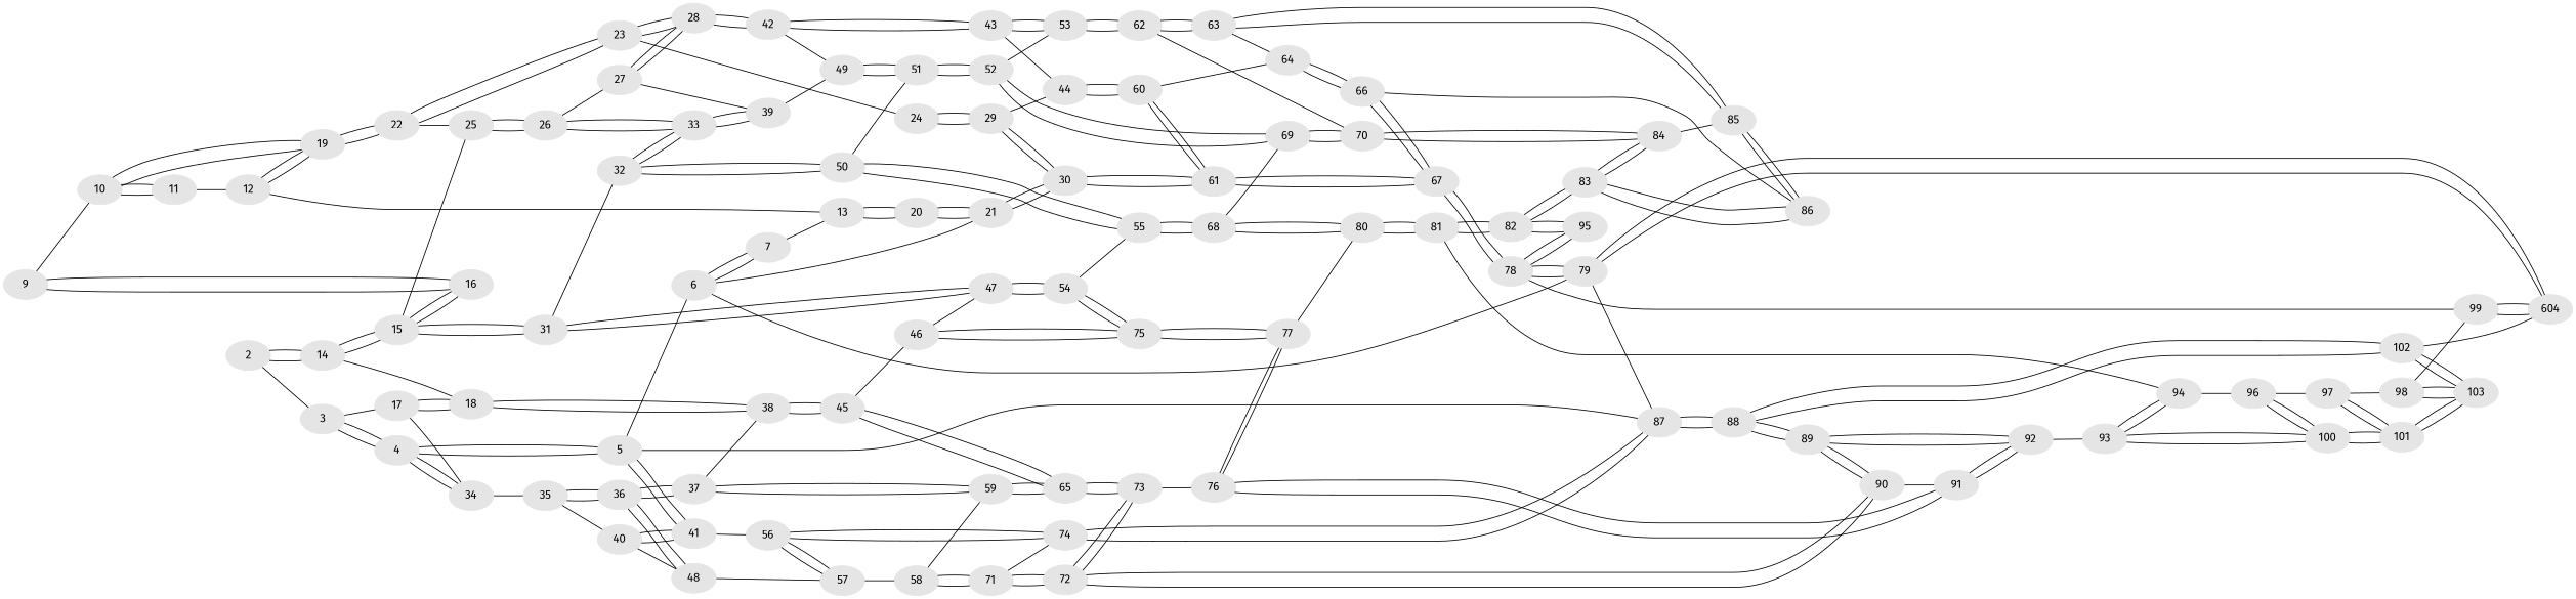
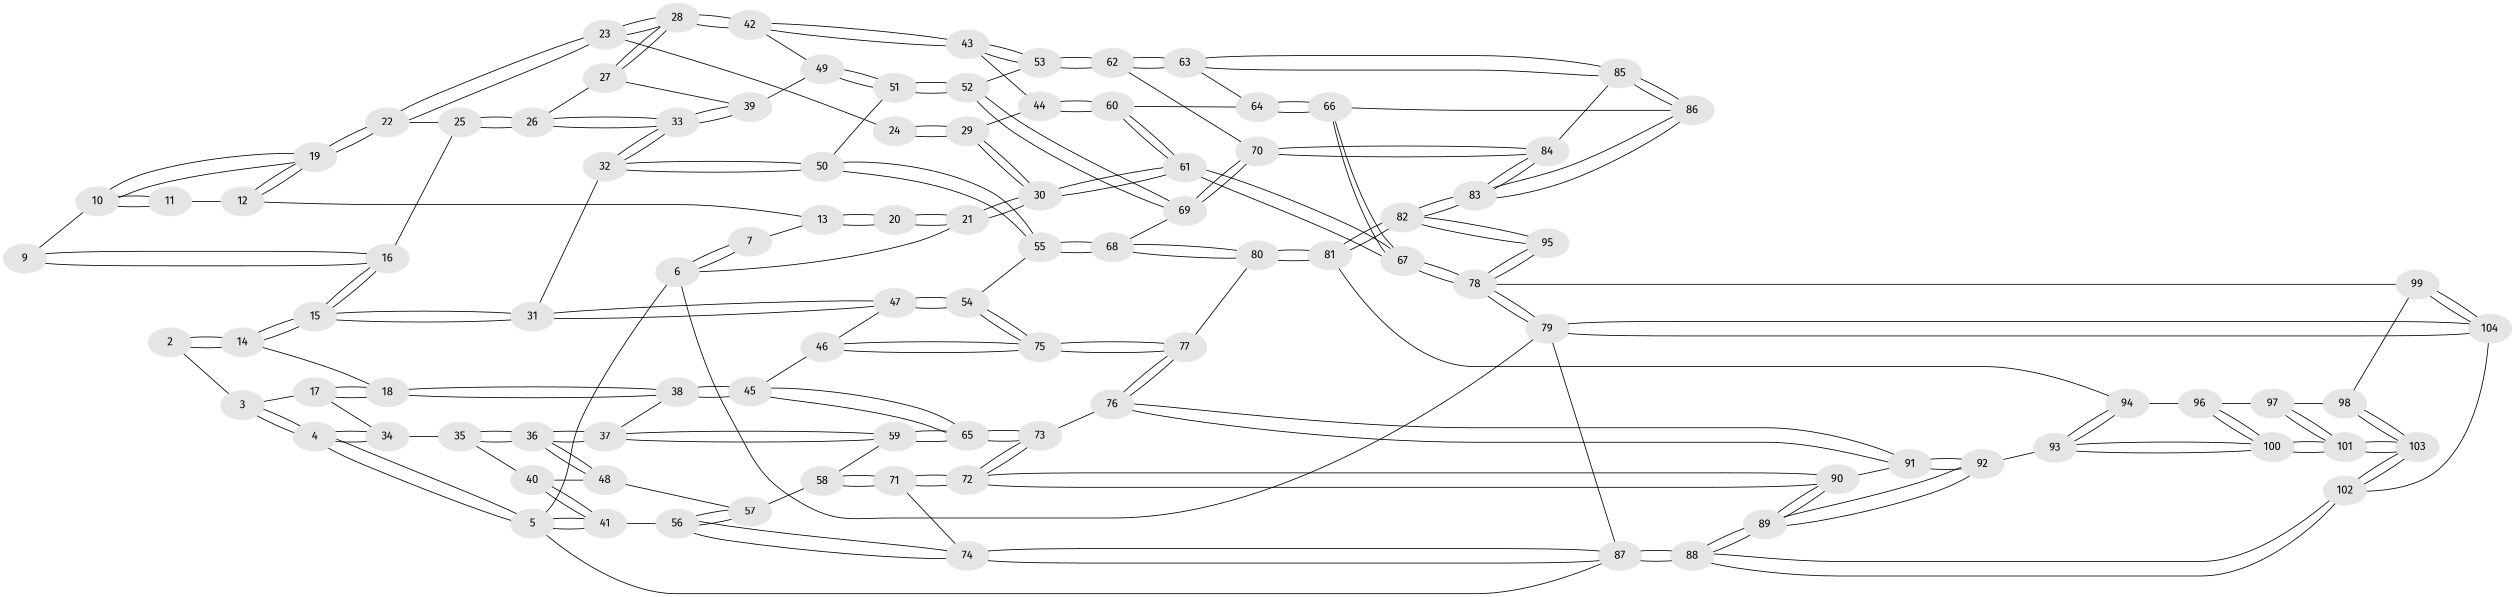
  graph {
    fontname="Fira Sans"
    rankdir=LR
    node [color=gray90 fontname="Fira Sans" style=filled]
    edge [fontname="Fira Sans"]
    2
    3
    14
    9
    10
    16
    4
    17
    15
    18
    5
    34
    6
    41
    87
    35
    7
    21
    79
    56
    88
    13
    30
-   104 [label=604]
+   104
    20
    11
    12
    19
    25
    22
    31
    38
    32
    47
    26
    45
    23
    24
    29
    61
    28
    42
    44
    27
    33
    39
    49
    43
    60
    67
    50
    54
    51
    55
    36
    40
    37
    48
    59
    57
    65
    46
    74
    53
    62
    64
    75
    73
    77
    58
    52
    68
    69
    70
    63
    80
    71
    72
    66
    78
    85
    84
    86
    76
    95
    99
    81
    90
    91
    92
    82
    94
    83
    96
    89
    102
    103
    93
    100
    101
    97
    98
    2 -- 3
    2 -- 14
    2 -- 14
    3 -- 4
    3 -- 4
    3 -- 17
    14 -- 15
    14 -- 15
    14 -- 18
    9 -- 10
    9 -- 16
    9 -- 16
    10 -- 11
    10 -- 11
    10 -- 19
    10 -- 19
-   15 -- 25
+   16 -- 25
    4 -- 5
    4 -- 5
    4 -- 34
    4 -- 34
    17 -- 18
    17 -- 18
    17 -- 34
    15 -- 16
    15 -- 16
    15 -- 31
    15 -- 31
    18 -- 38
    18 -- 38
    5 -- 6
    5 -- 41
    5 -- 41
    5 -- 87
    34 -- 35
    6 -- 7
    6 -- 7
    6 -- 21
    6 -- 79
    41 -- 56
    87 -- 88
    87 -- 88
    35 -- 36
    35 -- 36
    35 -- 40
    7 -- 13
    21 -- 30
    21 -- 30
    79 -- 87
    79 -- 104
    79 -- 104
    56 -- 57
    56 -- 57
    56 -- 74
    56 -- 74
    88 -- 89
    88 -- 89
    88 -- 102
    88 -- 102
    13 -- 20
    13 -- 20
    30 -- 61
    30 -- 61
    20 -- 21
    20 -- 21
    11 -- 12
    12 -- 13
    12 -- 19
    12 -- 19
    19 -- 22
    19 -- 22
    25 -- 26
    25 -- 26
    22 -- 25
    22 -- 23
    22 -- 23
    31 -- 32
    31 -- 47
    31 -- 47
    38 -- 45
    38 -- 45
    32 -- 33
    32 -- 33
    32 -- 50
    32 -- 50
    47 -- 54
    47 -- 54
    26 -- 27
    26 -- 33
    26 -- 33
    45 -- 65
    45 -- 65
    45 -- 46
    23 -- 24
    23 -- 28
    23 -- 28
    24 -- 29
    24 -- 29
    29 -- 30
    29 -- 30
    29 -- 44
    61 -- 67
    61 -- 67
    28 -- 42
    28 -- 42
    42 -- 49
    42 -- 43
    42 -- 43
    44 -- 60
    44 -- 60
    27 -- 28
    27 -- 28
    27 -- 39
    33 -- 39
    33 -- 39
    39 -- 49
    49 -- 51
    49 -- 51
    43 -- 44
    43 -- 53
    43 -- 53
    60 -- 61
    60 -- 61
    60 -- 64
    67 -- 78
    67 -- 78
    50 -- 51
    50 -- 55
    50 -- 55
    54 -- 55
    54 -- 75
    54 -- 75
    51 -- 52
    51 -- 52
    55 -- 68
    55 -- 68
    36 -- 37
    36 -- 37
    36 -- 48
    36 -- 48
    40 -- 41
    40 -- 41
    40 -- 48
    37 -- 38
    37 -- 59
    37 -- 59
    48 -- 57
    59 -- 65
    59 -- 65
    57 -- 58
    65 -- 73
    65 -- 73
    46 -- 47
    46 -- 75
    46 -- 75
    74 -- 87
    74 -- 87
    53 -- 62
    53 -- 62
    62 -- 70
    62 -- 63
    62 -- 63
    64 -- 66
    64 -- 66
    75 -- 77
    75 -- 77
    73 -- 76
    77 -- 80
    58 -- 59
    58 -- 71
    58 -- 71
    52 -- 53
    52 -- 69
    52 -- 69
    68 -- 69
    68 -- 80
    68 -- 80
    69 -- 70
    69 -- 70
    70 -- 84
    70 -- 84
    63 -- 64
    63 -- 85
    63 -- 85
    80 -- 81
    80 -- 81
    71 -- 74
    71 -- 72
    71 -- 72
    72 -- 73
    72 -- 73
    72 -- 90
    72 -- 90
    66 -- 67
    66 -- 67
    66 -- 86
    78 -- 79
    78 -- 79
    78 -- 95
    78 -- 95
    78 -- 99
    85 -- 86
    85 -- 86
    84 -- 85
    76 -- 77
    76 -- 77
    76 -- 91
    76 -- 91
    99 -- 104
    99 -- 104
    81 -- 82
    81 -- 82
    81 -- 94
    90 -- 91
    91 -- 92
    91 -- 92
    92 -- 93
    82 -- 95
    82 -- 95
    82 -- 83
    82 -- 83
    94 -- 96
    83 -- 84
    83 -- 84
    83 -- 86
    83 -- 86
    96 -- 100
    96 -- 100
    96 -- 97
    89 -- 90
    89 -- 90
    89 -- 92
    89 -- 92
    102 -- 104
    102 -- 103
    102 -- 103
    93 -- 94
    93 -- 94
    93 -- 100
    93 -- 100
    100 -- 101
    100 -- 101
    101 -- 103
    101 -- 103
    97 -- 101
    97 -- 101
    97 -- 98
    98 -- 99
    98 -- 103
    98 -- 103
  }
